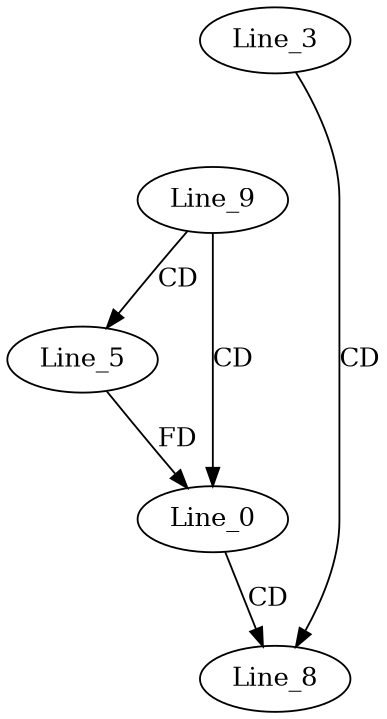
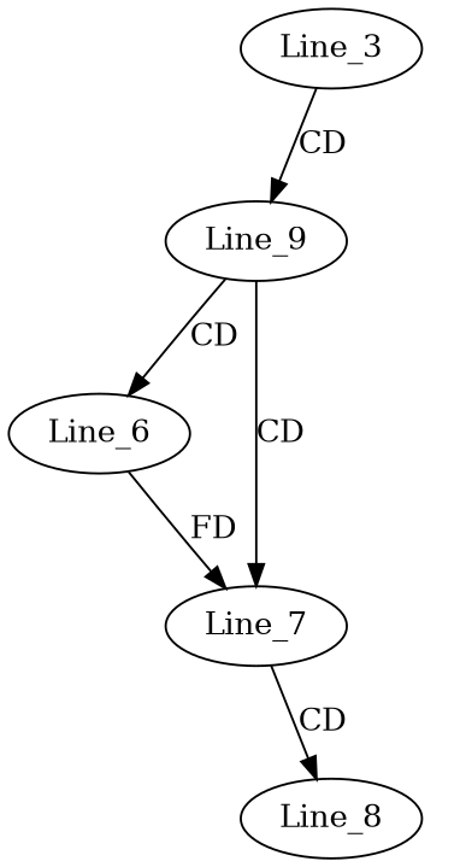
  digraph {
    n1 [label=Line_9]
    Line_3
-   Line_6 [label=Line_5]
-   Line_7 [label=Line_0]
+   Line_6
+   Line_7
    Line_8
    n1 -> Line_6 [label=CD]
    n1 -> Line_7 [label=CD]
-   Line_3 -> Line_8 [label=CD]
+   Line_3 -> n1 [label=CD]
    Line_6 -> Line_7 [label=FD]
    Line_7 -> Line_8 [label=CD]
  }
